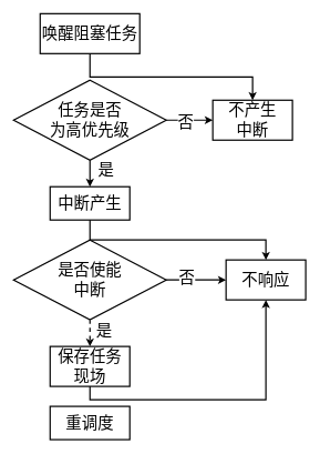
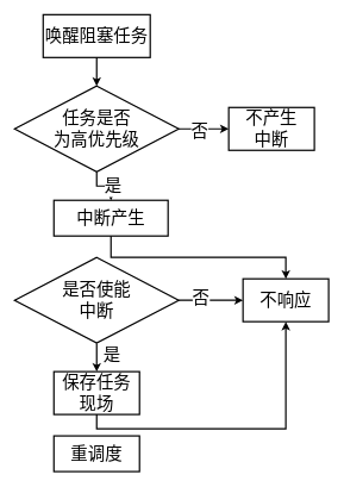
  <mxCell id="0" />
  <mxCell id="1" parent="0" />
  <mxCell id="2" style="edgeStyle=orthogonalEdgeStyle;rounded=0;orthogonalLoop=1;jettySize=auto;html=1;exitX=0.5;exitY=1;exitDx=0;exitDy=0;strokeWidth=2;" parent="1" source="3" target="9" edge="1"><mxGeometry relative="1" as="geometry" /></mxCell>
- <mxCell id="3" value="&lt;font style=&quot;font-size: 24px;&quot; face=&quot;宋体&quot;&gt;中断产生&lt;/font&gt;" style="rounded=0;whiteSpace=wrap;html=1;strokeWidth=2;fillColor=none;" parent="1" vertex="1"><mxGeometry x="75" y="280" width="120" height="50" as="geometry" /></mxCell>
- <mxCell id="4" style="edgeStyle=orthogonalEdgeStyle;rounded=0;orthogonalLoop=1;jettySize=auto;html=1;exitX=0.5;exitY=1;exitDx=0;exitDy=0;entryX=0.5;entryY=0;entryDx=0;entryDy=0;strokeWidth=2;dashed=1;" parent="1" source="8" target="12" edge="1"><mxGeometry relative="1" as="geometry"><mxPoint x="135" y="530" as="targetPoint" /></mxGeometry></mxCell>
+ <mxCell id="3" value="&lt;font style=&quot;font-size: 24px;&quot; face=&quot;宋体&quot;&gt;中断产生&lt;/font&gt;" style="rounded=0;whiteSpace=wrap;html=1;strokeWidth=2;fillColor=none;" parent="1" vertex="1"><mxGeometry x="75" y="280" width="160" height="50" as="geometry" /></mxCell>
+ <mxCell id="4" style="edgeStyle=orthogonalEdgeStyle;rounded=0;orthogonalLoop=1;jettySize=auto;html=1;exitX=0.5;exitY=1;exitDx=0;exitDy=0;entryX=0.5;entryY=0;entryDx=0;entryDy=0;strokeWidth=2;" parent="1" source="8" target="12" edge="1"><mxGeometry relative="1" as="geometry"><mxPoint x="135" y="530" as="targetPoint" /></mxGeometry></mxCell>
  <mxCell id="5" value="&lt;font style=&quot;font-size: 24px;&quot; face=&quot;宋体&quot;&gt;是&lt;/font&gt;" style="edgeLabel;html=1;align=center;verticalAlign=middle;resizable=0;points=[];" parent="4" vertex="1" connectable="0"><mxGeometry x="-0.19" y="2" relative="1" as="geometry"><mxPoint x="18" as="offset" /></mxGeometry></mxCell>
  <mxCell id="6" style="edgeStyle=orthogonalEdgeStyle;rounded=0;orthogonalLoop=1;jettySize=auto;html=1;exitX=1;exitY=0.5;exitDx=0;exitDy=0;entryX=0;entryY=0.5;entryDx=0;entryDy=0;strokeWidth=2;" parent="1" source="8" target="9" edge="1"><mxGeometry relative="1" as="geometry" /></mxCell>
  <mxCell id="7" value="&lt;font style=&quot;font-size: 24px;&quot; face=&quot;宋体&quot;&gt;否&lt;/font&gt;" style="edgeLabel;html=1;align=center;verticalAlign=middle;resizable=0;points=[];" parent="6" vertex="1" connectable="0"><mxGeometry x="-0.333" y="4" relative="1" as="geometry"><mxPoint as="offset" /></mxGeometry></mxCell>
  <mxCell id="8" value="&lt;span style=&quot;font-size: 24px;&quot;&gt;&lt;font face=&quot;宋体&quot;&gt;是否使能&lt;/font&gt;&lt;/span&gt;&lt;div&gt;&lt;span style=&quot;font-size: 24px;&quot;&gt;&lt;font face=&quot;宋体&quot;&gt;中断&lt;/font&gt;&lt;/span&gt;&lt;/div&gt;" style="rhombus;whiteSpace=wrap;html=1;strokeWidth=2;align=center;" parent="1" vertex="1"><mxGeometry x="20" y="360" width="230" height="120" as="geometry" /></mxCell>
  <mxCell id="9" value="&lt;font style=&quot;font-size: 24px;&quot; face=&quot;宋体&quot;&gt;不响应&lt;/font&gt;" style="rounded=0;whiteSpace=wrap;html=1;strokeWidth=2;fillColor=none;" parent="1" vertex="1"><mxGeometry x="340" y="390" width="120" height="60" as="geometry" /></mxCell>
  <mxCell id="10" value="&lt;font face=&quot;宋体&quot;&gt;&lt;span style=&quot;font-size: 24px;&quot;&gt;重调度&lt;/span&gt;&lt;/font&gt;" style="rounded=0;whiteSpace=wrap;html=1;strokeWidth=2;fillColor=none;" parent="1" vertex="1"><mxGeometry x="75" y="610" width="120" height="50" as="geometry" /></mxCell>
  <mxCell id="11" style="edgeStyle=orthogonalEdgeStyle;rounded=0;orthogonalLoop=1;jettySize=auto;html=1;exitX=0.5;exitY=1;exitDx=0;exitDy=0;strokeWidth=2;" parent="1" source="12" target="9" edge="1"><mxGeometry relative="1" as="geometry" /></mxCell>
  <mxCell id="12" value="&lt;span style=&quot;font-size: 24px; font-family: 宋体; background-color: transparent; color: light-dark(rgb(0, 0, 0), rgb(255, 255, 255));&quot;&gt;保存任务现场&lt;/span&gt;" style="rounded=0;whiteSpace=wrap;html=1;strokeWidth=2;fillColor=none;" parent="1" vertex="1"><mxGeometry x="75" y="520" width="120" height="60" as="geometry" /></mxCell>
- <mxCell id="13" style="edgeStyle=orthogonalEdgeStyle;rounded=0;orthogonalLoop=1;jettySize=auto;html=1;exitX=0.5;exitY=1;exitDx=0;exitDy=0;strokeWidth=2;" parent="1" source="14" target="20" edge="1"><mxGeometry relative="1" as="geometry" /></mxCell>
+ <mxCell id="13" style="edgeStyle=orthogonalEdgeStyle;rounded=0;orthogonalLoop=1;jettySize=auto;html=1;exitX=0.5;exitY=1;exitDx=0;exitDy=0;entryX=0.5;entryY=0;entryDx=0;entryDy=0;strokeWidth=2;" parent="1" source="14" target="19" edge="1"><mxGeometry relative="1" as="geometry" /></mxCell>
  <mxCell id="14" value="&lt;font face=&quot;宋体&quot;&gt;&lt;span style=&quot;font-size: 24px;&quot;&gt;唤醒阻塞任务&lt;/span&gt;&lt;/font&gt;" style="rounded=0;whiteSpace=wrap;html=1;strokeWidth=2;fillColor=none;" parent="1" vertex="1"><mxGeometry x="60" y="20" width="150" height="60" as="geometry" /></mxCell>
  <mxCell id="15" style="edgeStyle=orthogonalEdgeStyle;rounded=0;orthogonalLoop=1;jettySize=auto;html=1;exitX=0.5;exitY=1;exitDx=0;exitDy=0;entryX=0.5;entryY=0;entryDx=0;entryDy=0;strokeWidth=2;" parent="1" source="19" target="3" edge="1"><mxGeometry relative="1" as="geometry" /></mxCell>
  <mxCell id="16" value="&lt;font style=&quot;font-size: 24px;&quot; face=&quot;宋体&quot;&gt;是&lt;/font&gt;" style="edgeLabel;html=1;align=center;verticalAlign=middle;resizable=0;points=[];" parent="15" vertex="1" connectable="0"><mxGeometry x="-0.347" y="1" relative="1" as="geometry"><mxPoint x="22" y="1" as="offset" /></mxGeometry></mxCell>
  <mxCell id="17" style="edgeStyle=orthogonalEdgeStyle;rounded=0;orthogonalLoop=1;jettySize=auto;html=1;exitX=1;exitY=0.5;exitDx=0;exitDy=0;entryX=0;entryY=0.5;entryDx=0;entryDy=0;strokeWidth=2;" parent="1" source="19" target="20" edge="1"><mxGeometry relative="1" as="geometry" /></mxCell>
  <mxCell id="18" value="&lt;font style=&quot;font-size: 24px;&quot; face=&quot;宋体&quot;&gt;否&lt;/font&gt;" style="edgeLabel;html=1;align=center;verticalAlign=middle;resizable=0;points=[];" parent="17" vertex="1" connectable="0"><mxGeometry x="-0.19" y="-2" relative="1" as="geometry"><mxPoint as="offset" /></mxGeometry></mxCell>
  <mxCell id="19" value="&lt;font face=&quot;宋体&quot;&gt;&lt;span style=&quot;font-size: 24px;&quot;&gt;任务&lt;/span&gt;&lt;/font&gt;&lt;span style=&quot;font-size: 24px; font-family: 宋体; background-color: transparent; color: light-dark(rgb(0, 0, 0), rgb(255, 255, 255));&quot;&gt;是否&lt;/span&gt;&lt;div&gt;&lt;span style=&quot;font-size: 24px; font-family: 宋体; background-color: transparent; color: light-dark(rgb(0, 0, 0), rgb(255, 255, 255));&quot;&gt;为高优先级&lt;/span&gt;&lt;/div&gt;" style="rhombus;whiteSpace=wrap;html=1;strokeWidth=2;align=center;" parent="1" vertex="1"><mxGeometry x="20" y="120" width="230" height="120" as="geometry" /></mxCell>
  <mxCell id="20" value="&lt;font style=&quot;font-size: 24px;&quot; face=&quot;宋体&quot;&gt;不产生&lt;/font&gt;&lt;div&gt;&lt;font style=&quot;font-size: 24px;&quot; face=&quot;宋体&quot;&gt;中断&lt;/font&gt;&lt;/div&gt;" style="rounded=0;whiteSpace=wrap;html=1;strokeWidth=2;fillColor=none;" parent="1" vertex="1"><mxGeometry x="320" y="150" width="120" height="60" as="geometry" /></mxCell>
